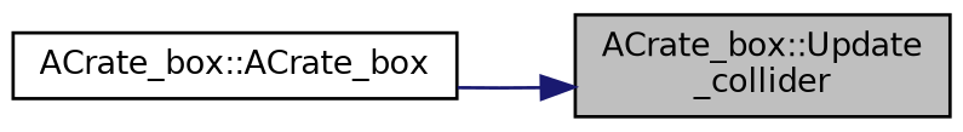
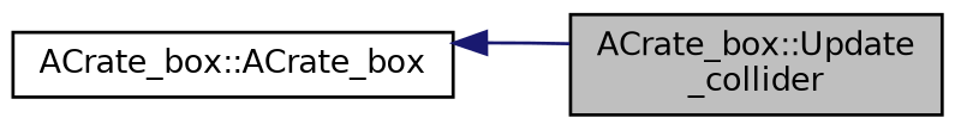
  digraph {
    rankdir=RL
    node [color=black fontname=Helvetica fontsize=10 shape=record style=filled]
    n1 [fillcolor=grey75 fontcolor=black height=0.2 label="ACrate_box::Update\l_collider" width=0.4]
    n2 [fillcolor=white height=0.2 label="ACrate_box::ACrate_box" width=0.4]
-   n1 -> n2 [color=midnightblue dir=back fontname=Helvetica fontsize=10 labelfontname=Helvetica labelfontsize=10 style=solid]
+   n2 -> n1 [color=midnightblue dir=back fontname=Helvetica fontsize=10 labelfontname=Helvetica labelfontsize=10 style=solid]
  }
